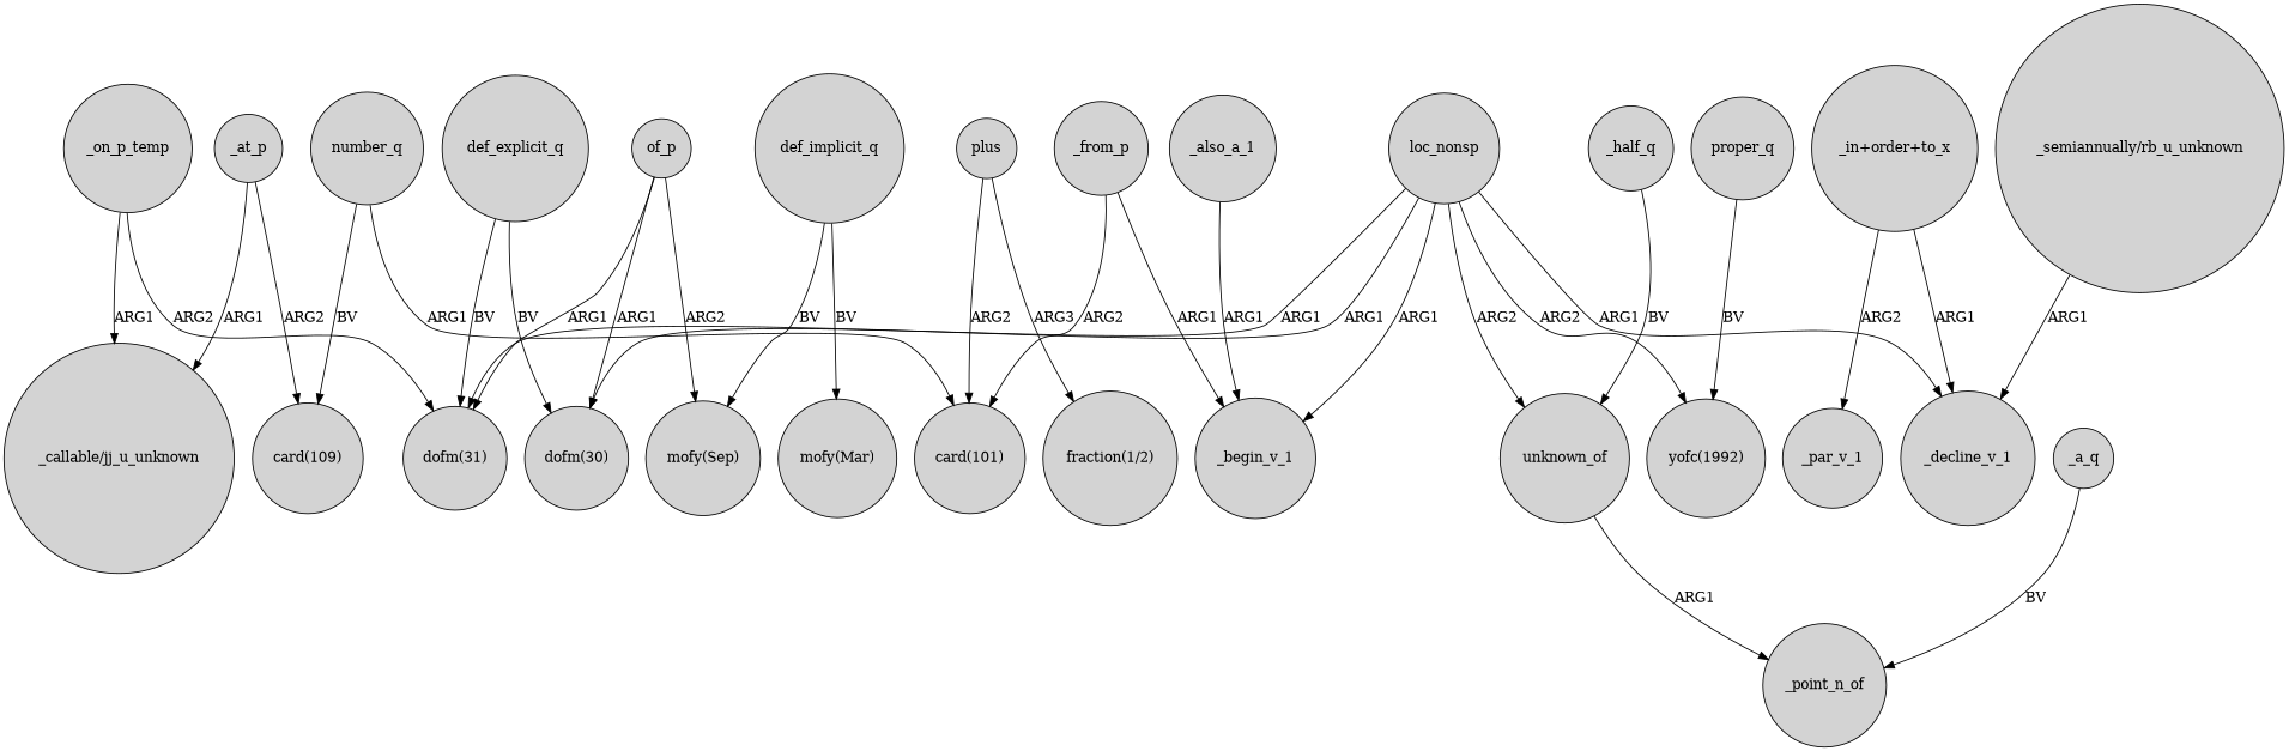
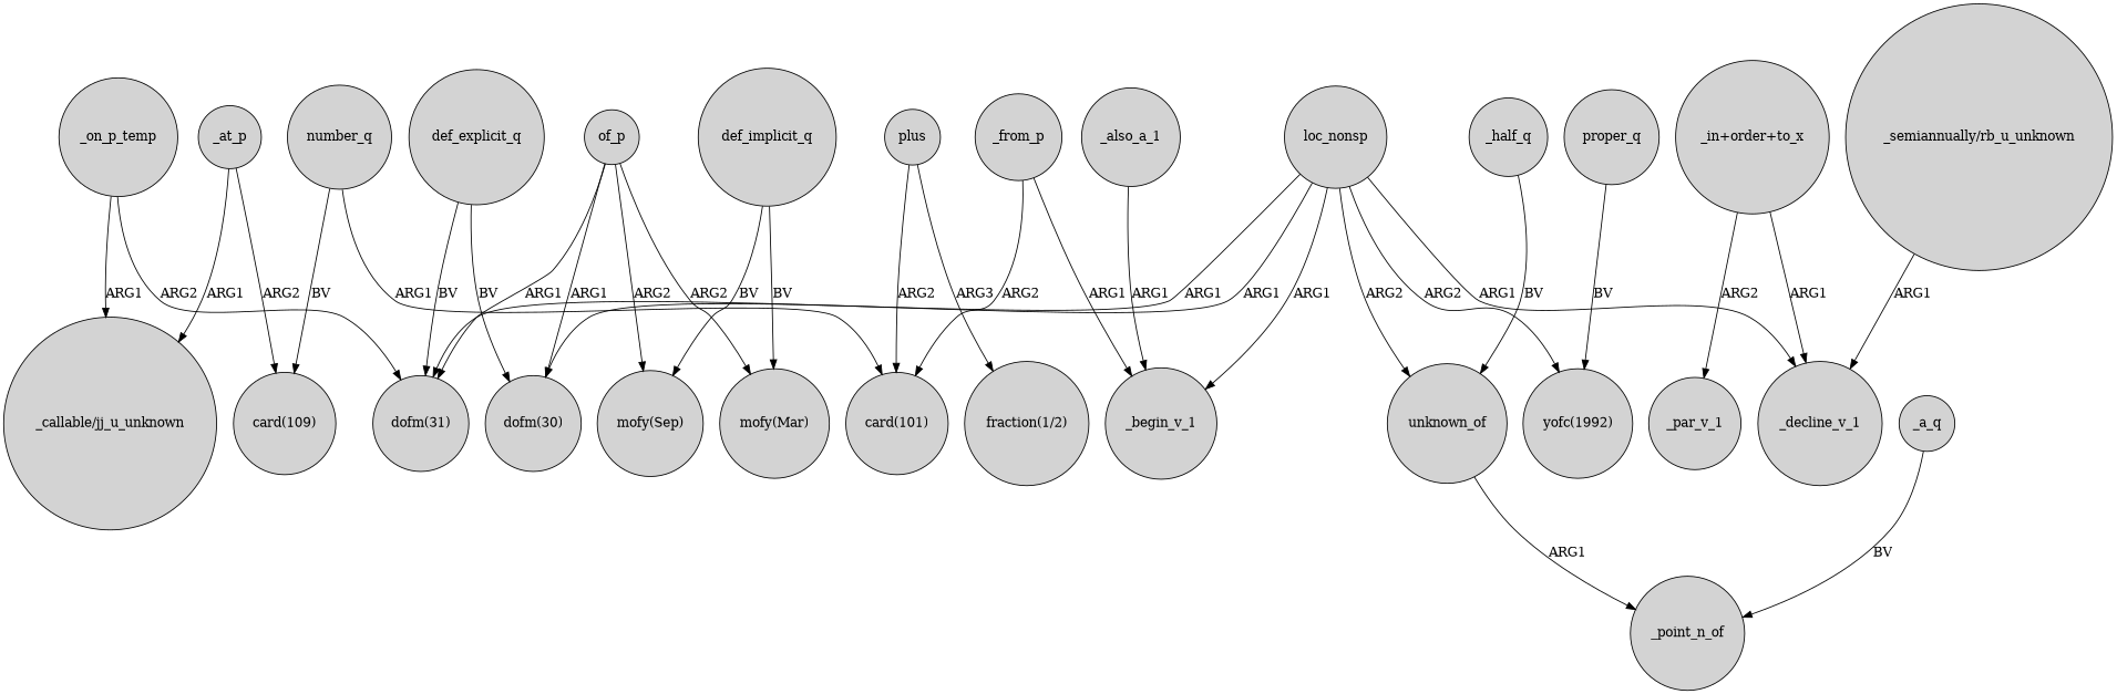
  digraph {
    node [shape=circle style=filled]
    loc_nonsp
    "dofm(30)"
    _begin_v_1
    "yofc(1992)"
    _decline_v_1
    n6 [label=unknown_of]
    "dofm(31)"
    _point_n_of
    _at_p
    "card(109)"
    "_callable/jj_u_unknown"
    of_p
    "mofy(Mar)"
    "mofy(Sep)"
    def_implicit_q
    "_in+order+to_x"
    _par_v_1
    _a_q
    number_q
    "card(101)"
    _on_p_temp
    _from_p
    def_explicit_q
    plus
    "fraction(1/2)"
    _half_q
    proper_q
    "_semiannually/rb_u_unknown"
    _also_a_1
    loc_nonsp -> "dofm(30)" [label=ARG1]
    loc_nonsp -> _begin_v_1 [label=ARG1]
    loc_nonsp -> "yofc(1992)" [label=ARG2]
    loc_nonsp -> _decline_v_1 [label=ARG1]
    loc_nonsp -> n6 [label=ARG2]
    loc_nonsp -> "dofm(31)" [label=ARG1]
    n6 -> _point_n_of [label=ARG1]
    _at_p -> "card(109)" [label=ARG2]
    _at_p -> "_callable/jj_u_unknown" [label=ARG1]
    of_p -> "dofm(30)" [label=ARG1]
    of_p -> "dofm(31)" [label=ARG1]
+   of_p -> "mofy(Mar)" [label=ARG2]
    of_p -> "mofy(Sep)" [label=ARG2]
    def_implicit_q -> "mofy(Mar)" [label=BV]
    def_implicit_q -> "mofy(Sep)" [label=BV]
    "_in+order+to_x" -> _decline_v_1 [label=ARG1]
    "_in+order+to_x" -> _par_v_1 [label=ARG2]
    _a_q -> _point_n_of [label=BV]
    number_q -> "card(109)" [label=BV]
    number_q -> "card(101)" [label=ARG1]
    _on_p_temp -> "dofm(31)" [label=ARG2]
    _on_p_temp -> "_callable/jj_u_unknown" [label=ARG1]
    _from_p -> _begin_v_1 [label=ARG1]
    _from_p -> "card(101)" [label=ARG2]
    def_explicit_q -> "dofm(30)" [label=BV]
    def_explicit_q -> "dofm(31)" [label=BV]
    plus -> "card(101)" [label=ARG2]
    plus -> "fraction(1/2)" [label=ARG3]
    _half_q -> n6 [label=BV]
    proper_q -> "yofc(1992)" [label=BV]
    "_semiannually/rb_u_unknown" -> _decline_v_1 [label=ARG1]
    _also_a_1 -> _begin_v_1 [label=ARG1]
  }
